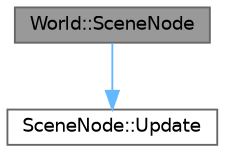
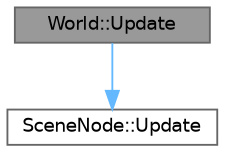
  digraph {
    rankdir=TB
    node [fontname=Helvetica fontsize=10 shape=box style=filled]
-   n1 [color=gray40 fillcolor=grey60 fontcolor=black height=0.2 label="World::SceneNode" width=0.4]
+   n1 [color=gray40 fillcolor=grey60 fontcolor=black height=0.2 label="World::Update" width=0.4]
    n2 [color=grey40 fillcolor=white height=0.2 label="SceneNode::Update" width=0.4]
    n1 -> n2 [color=steelblue1 fontname=Helvetica fontsize=10 labelfontname=Helvetica labelfontsize=10 style=solid]
  }
